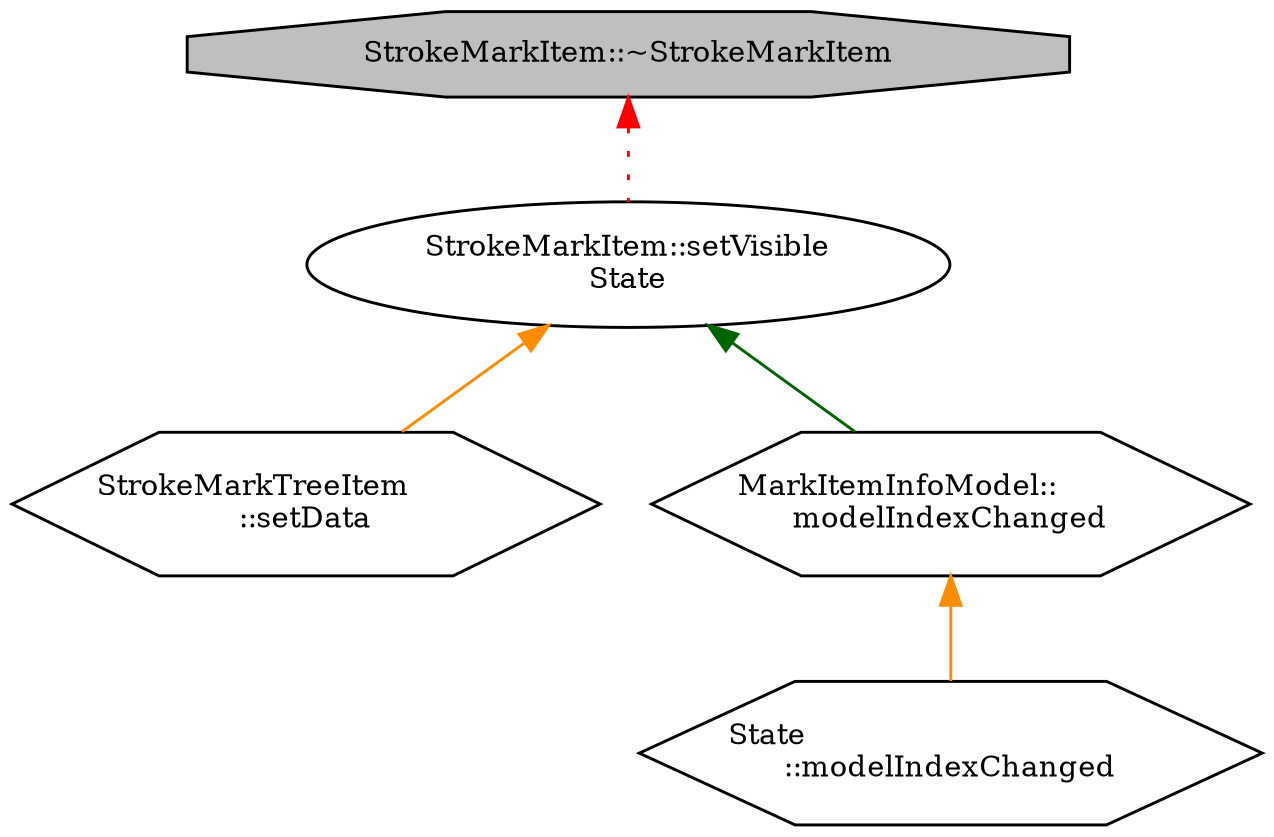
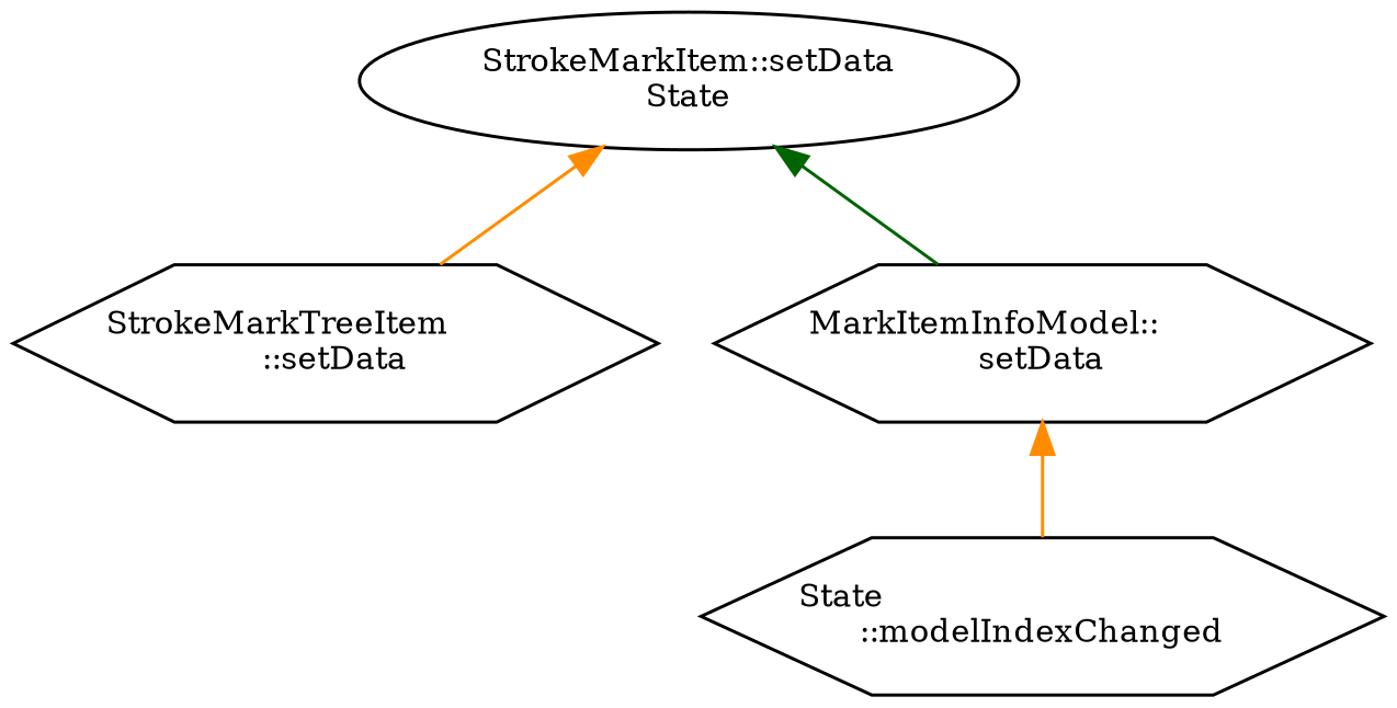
  digraph {
    fontname="DejaVu Serif"
    rankdir=TB
    node [color=black fillcolor=white fontname="DejaVu Serif" fontsize=10 shape=hexagon style=filled]
    edge [color=darkorange dir=back fontname="DejaVu Serif" fontsize=10 labelfontname=Helvetica labelfontsize=10 style=solid]
-   n1 [fillcolor=grey75 fontcolor=black height=0.2 label="StrokeMarkItem::~StrokeMarkItem" shape=octagon width=0.4]
-   n2 [height=0.2 label="StrokeMarkItem::setVisible\lState" shape=ellipse width=0.4]
+   n2 [height=0.2 label="StrokeMarkItem::setData\lState" shape=ellipse width=0.4]
    n3 [height=0.2 label="StrokeMarkTreeItem\l::setData" width=0.4]
-   n4 [height=0.2 label="MarkItemInfoModel::\lmodelIndexChanged" width=0.4]
+   n4 [height=0.2 label="MarkItemInfoModel::\lsetData" width=0.4]
    n5 [height=0.2 label="State\l::modelIndexChanged" width=0.4]
-   n1 -> n2 [color=red style=dotted]
    n2 -> n3
    n2 -> n4 [color=darkgreen]
    n4 -> n5
  }
